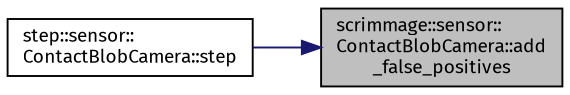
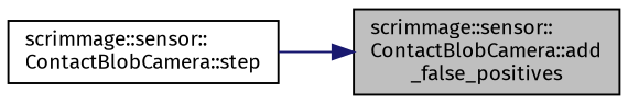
  digraph {
    rankdir=RL
    fontname="Fira Sans"
    node [color=black fontname="Fira Sans" fontsize=10 shape=record style=filled]
    n1 [fillcolor=grey75 fontcolor=black height=0.2 label="scrimmage::sensor::\lContactBlobCamera::add\l_false_positives" width=0.4]
-   n2 [fillcolor=white height=0.2 label="step::sensor::\lContactBlobCamera::step" width=0.4]
+   n2 [fillcolor=white height=0.2 label="scrimmage::sensor::\lContactBlobCamera::step" width=0.4]
    n1 -> n2 [color=midnightblue dir=back fontname="Fira Sans" fontsize=10 labelfontname=Helvetica labelfontsize=10 style=solid]
  }
